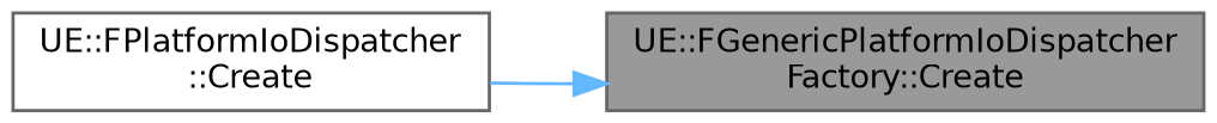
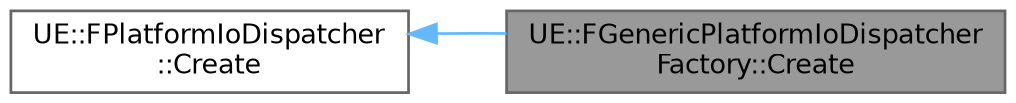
  digraph {
    rankdir=RL
    node [fontname=Helvetica fontsize=10 shape=box style=filled]
    n1 [color=gray40 fillcolor=grey60 fontcolor=black height=0.2 label="UE::FGenericPlatformIoDispatcher\lFactory::Create" width=0.4]
    n2 [color=grey40 fillcolor=white height=0.2 label="UE::FPlatformIoDispatcher\l::Create" width=0.4]
-   n1 -> n2 [color=steelblue1 dir=back fontname=Helvetica fontsize=10 labelfontname=Helvetica labelfontsize=10 style=solid]
+   n2 -> n1 [color=steelblue1 dir=back fontname=Helvetica fontsize=10 labelfontname=Helvetica labelfontsize=10 style=solid]
  }
